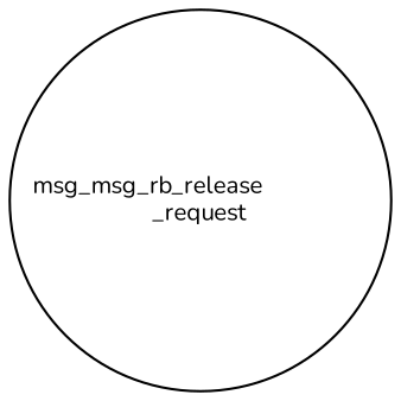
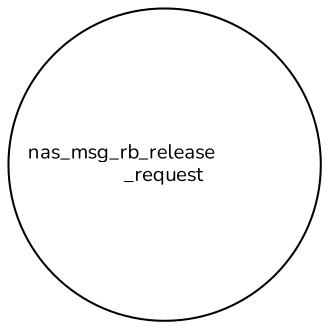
  digraph {
    rankdir=LR
    fontname=Nunito
-   n1 [color=black fillcolor=white fontname=Nunito fontsize=10 height=0.2 label="msg_msg_rb_release\l_request" shape=circle style=filled width=0.4]
+   n1 [color=black fillcolor=white fontname=Nunito fontsize=10 height=0.2 label="nas_msg_rb_release\l_request" shape=circle style=filled width=0.4]
  }
